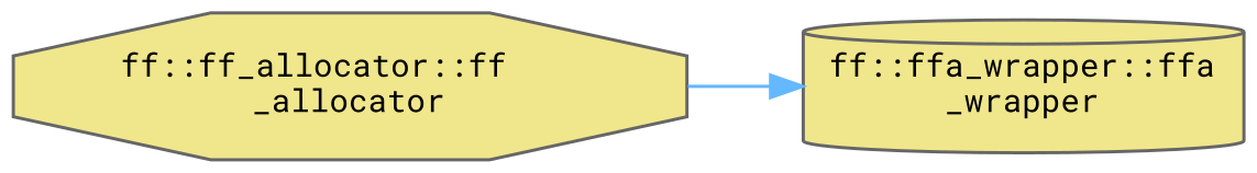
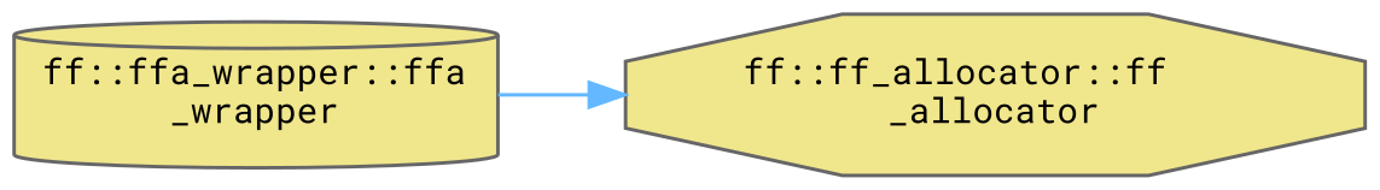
  digraph {
    rankdir=LR
    fontname="Roboto Mono"
    node [fillcolor=khaki fontname="Roboto Mono" fontsize=10 style=filled]
    n1 [color=gray40 fontcolor=black height=0.2 label="ff::ffa_wrapper::ffa\l_wrapper" shape=cylinder width=0.4]
    n2 [color=grey40 height=0.2 label="ff::ff_allocator::ff\l_allocator" shape=octagon width=0.4]
-   n2 -> n1 [color=steelblue1 fontname="Roboto Mono" fontsize=10 labelfontname=Helvetica labelfontsize=10 style=solid]
+   n1 -> n2 [color=steelblue1 fontname="Roboto Mono" fontsize=10 labelfontname=Helvetica labelfontsize=10 style=solid]
  }
